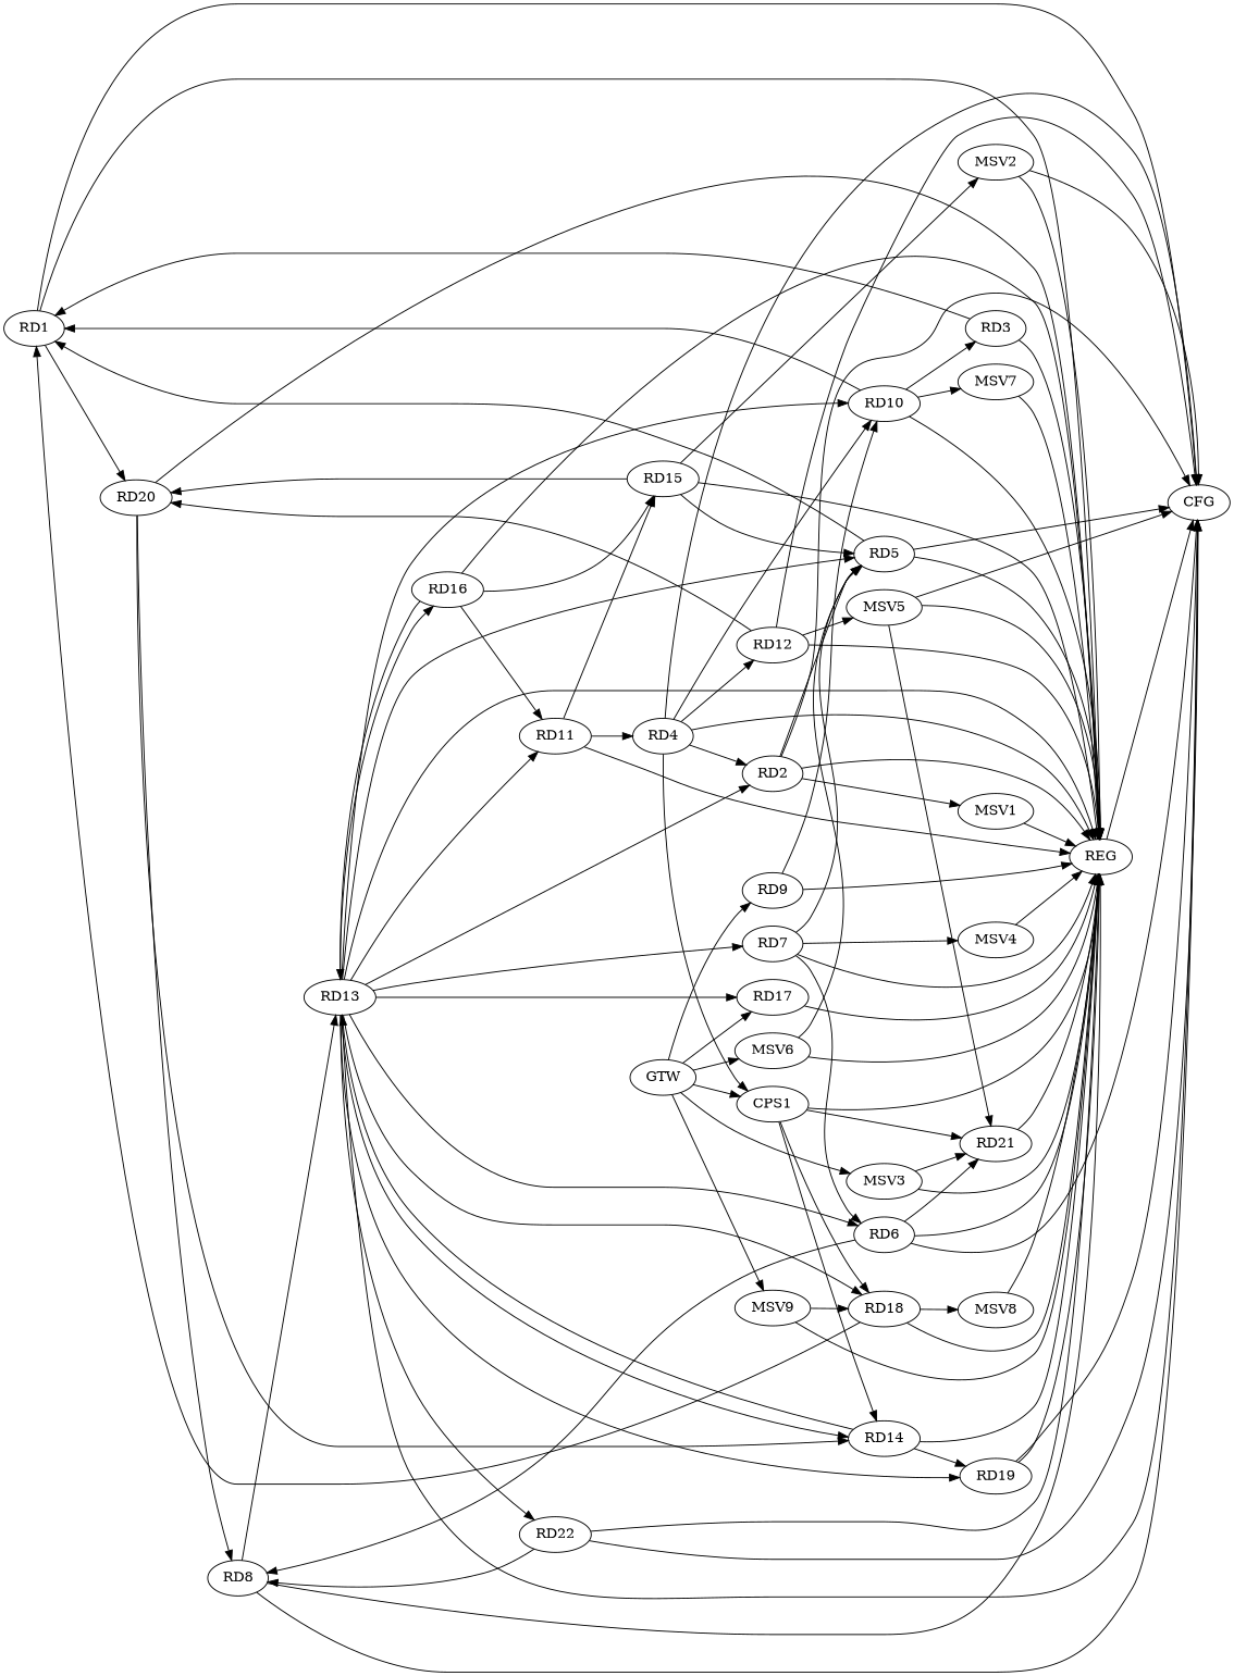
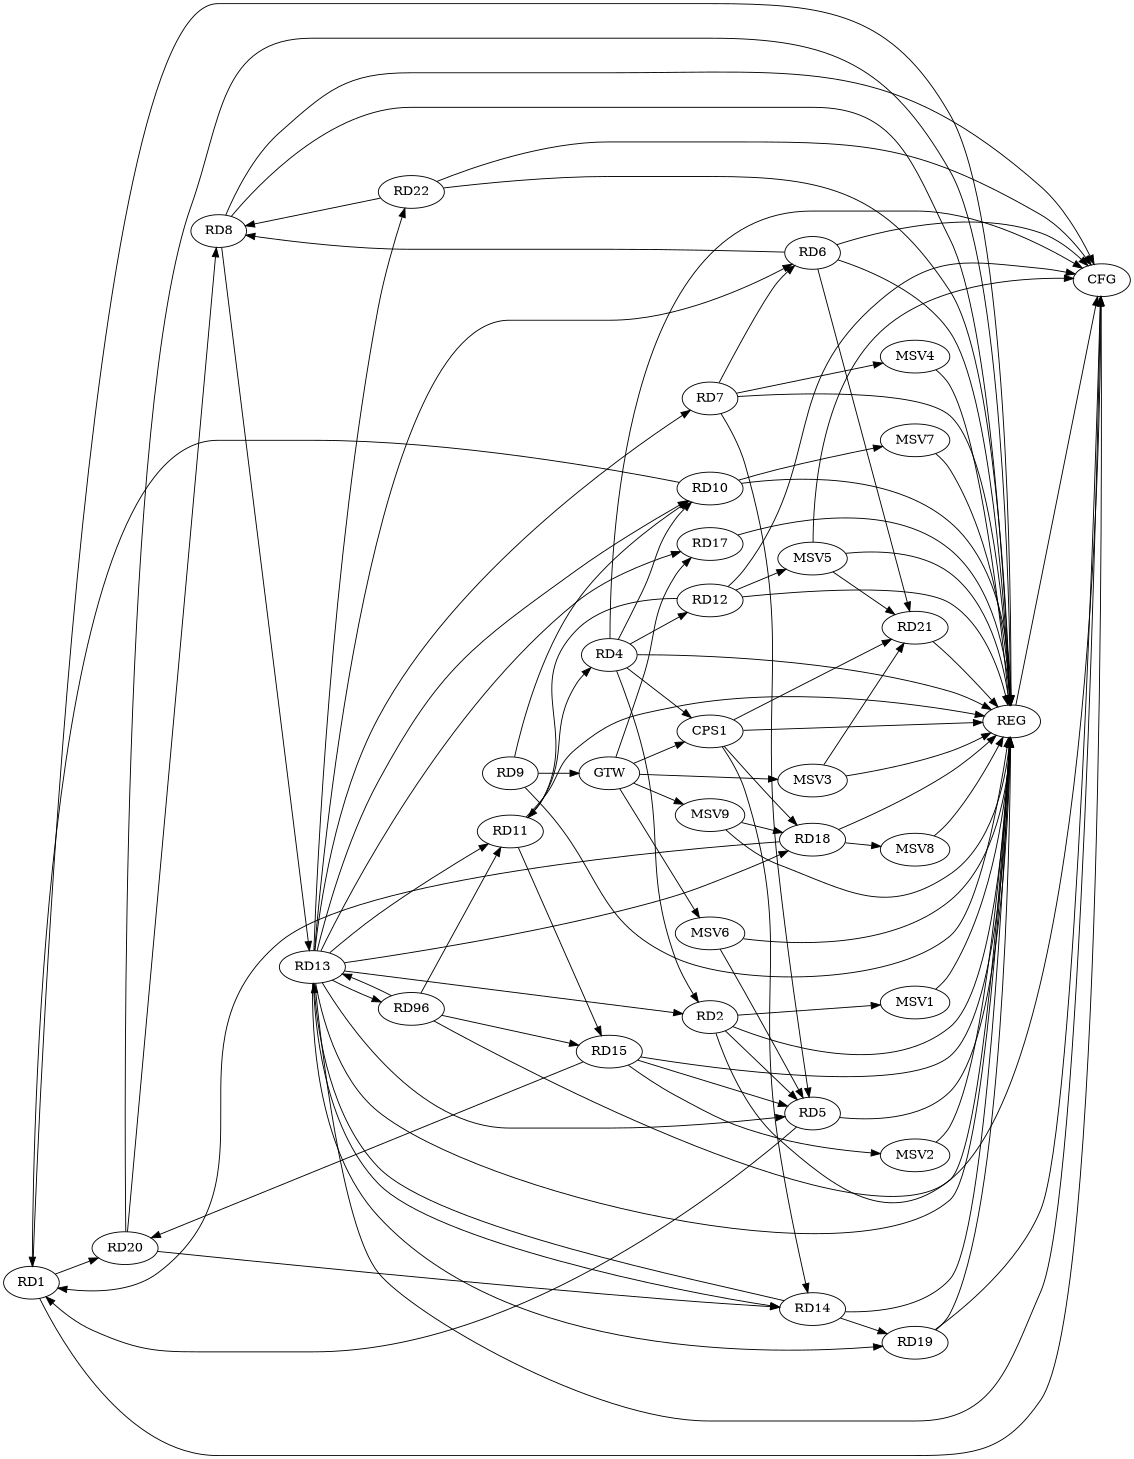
  strict digraph {
    rankdir=LR
    n1 [label=RD1]
    n2 [label=RD20]
    n3 [label=REG]
    n4 [label=CFG]
    n5 [label=RD8]
    n6 [label=RD14]
    n7 [label=RD2]
    n8 [label=RD5]
    n9 [label=MSV1]
-   n10 [label=RD3]
    n11 [label=RD4]
    n12 [label=RD10]
    n13 [label=RD12]
    n14 [label=CPS1]
    n15 [label=MSV7]
    n16 [label=MSV5]
    n17 [label=RD6]
    n18 [label=RD21]
    n19 [label=RD13]
    n20 [label=RD7]
    n21 [label=MSV4]
    n22 [label=RD11]
-   n23 [label=RD16]
+   n23 [label=RD96]
    n24 [label=RD17]
    n25 [label=RD18]
    n26 [label=RD19]
    n27 [label=RD22]
    n28 [label=RD9]
    n29 [label=RD15]
    n30 [label=MSV2]
    n31 [label=MSV8]
    n32 [label=GTW]
    n33 [label=MSV3]
    n34 [label=MSV6]
    n35 [label=MSV9]
    n1 -> n2
    n1 -> n3
    n1 -> n4
    n2 -> n3
    n2 -> n5
    n2 -> n6
    n3 -> n4
    n5 -> n3
    n5 -> n4
    n5 -> n19
    n6 -> n3
    n6 -> n19
    n6 -> n26
    n7 -> n3
    n7 -> n4
    n7 -> n8
    n7 -> n9
    n8 -> n1
    n8 -> n3
-   n8 -> n4
    n9 -> n3
-   n10 -> n1
-   n10 -> n3
    n11 -> n3
    n11 -> n4
    n11 -> n7
    n11 -> n12
    n11 -> n13
    n11 -> n14
    n12 -> n1
    n12 -> n3
-   n12 -> n10
    n12 -> n15
-   n13 -> n2
+   n13 -> n22
    n13 -> n3
    n13 -> n4
    n13 -> n16
    n14 -> n3
    n14 -> n6
    n14 -> n18
    n14 -> n25
    n15 -> n3
    n16 -> n3
    n16 -> n4
    n16 -> n18
    n17 -> n3
    n17 -> n4
    n17 -> n5
    n17 -> n18
    n18 -> n3
    n19 -> n3
    n19 -> n4
    n19 -> n6
    n19 -> n7
    n19 -> n8
    n19 -> n12
    n19 -> n17
    n19 -> n20
    n19 -> n22
    n19 -> n23
    n19 -> n24
    n19 -> n25
    n19 -> n26
    n19 -> n27
    n20 -> n3
    n20 -> n8
    n20 -> n17
    n20 -> n21
    n21 -> n3
    n22 -> n3
    n22 -> n11
    n22 -> n29
    n23 -> n3
    n23 -> n19
    n23 -> n22
    n23 -> n29
    n24 -> n3
    n25 -> n1
    n25 -> n3
    n25 -> n31
    n26 -> n3
    n26 -> n4
    n27 -> n3
    n27 -> n4
    n27 -> n5
    n28 -> n3
    n28 -> n12
    n29 -> n2
    n29 -> n3
    n29 -> n8
    n29 -> n30
    n30 -> n3
-   n30 -> n4
    n31 -> n3
    n32 -> n14
    n32 -> n24
-   n32 -> n28
+   n28 -> n32
    n32 -> n33
    n32 -> n34
    n32 -> n35
    n33 -> n3
    n33 -> n18
    n34 -> n3
    n34 -> n8
    n35 -> n3
    n35 -> n25
  }
